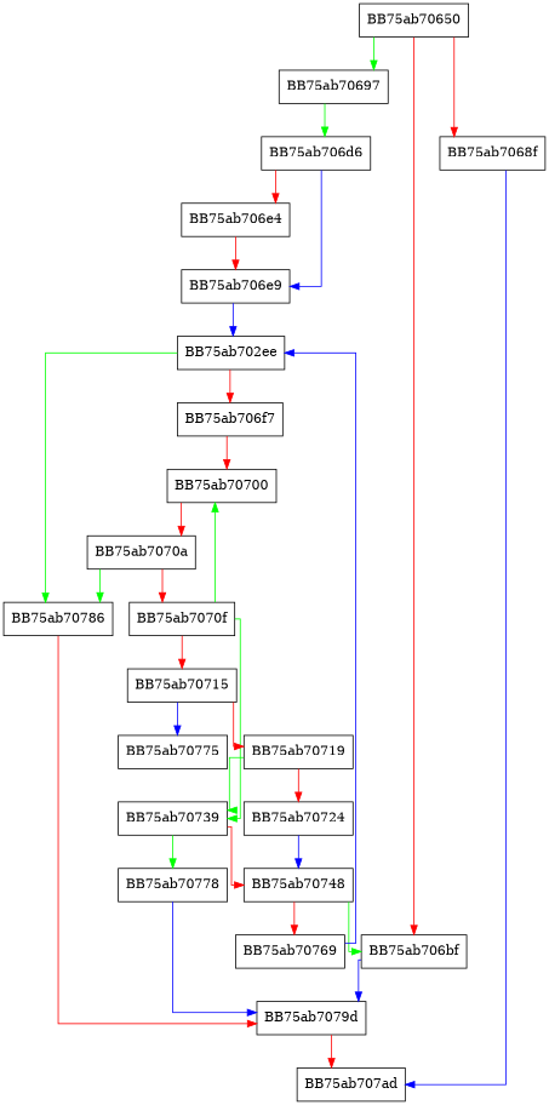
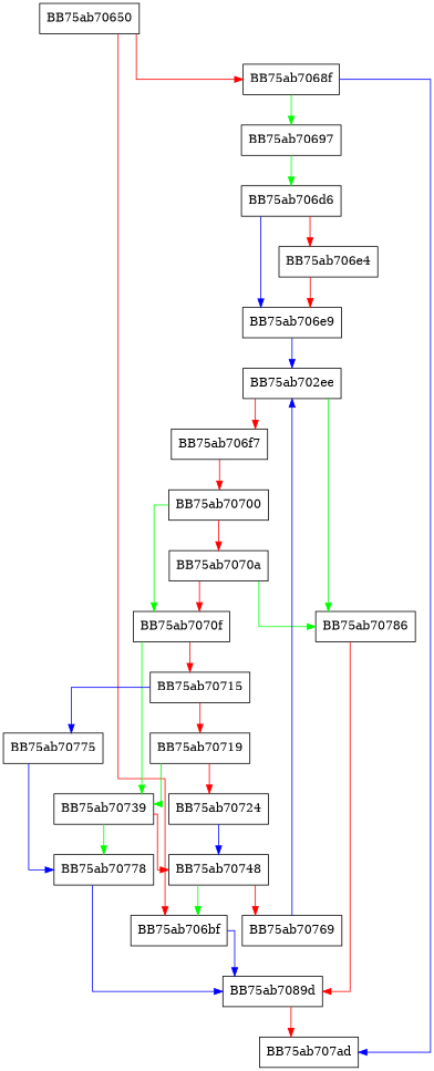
  digraph {
    splines=ortho
    node [shape=box]
    edge [color=red]
    BB75ab70650
    BB75ab70697
    BB75ab7068f
    BB75ab706bf
    BB75ab706d6
    BB75ab707ad
    BB75ab706e9
    BB75ab706e4
-   BB75ab7079d
+   BB75ab7079d [label=BB75ab7089d]
    n10 [label=BB75ab702ee]
    BB75ab70786
    BB75ab706f7
    BB75ab70700
    BB75ab7070f
    BB75ab7070a
    BB75ab70739
    BB75ab70715
    BB75ab70778
    BB75ab70748
    BB75ab70775
    BB75ab70719
    BB75ab70769
    BB75ab70724
-   BB75ab70650 -> BB75ab70697 [color=green]
+   BB75ab7068f -> BB75ab70697 [color=green]
    BB75ab70650 -> BB75ab7068f
    BB75ab70650 -> BB75ab706bf
    BB75ab70697 -> BB75ab706d6 [color=green]
    BB75ab7068f -> BB75ab707ad [color=blue]
    BB75ab706bf -> BB75ab7079d [color=blue]
    BB75ab706d6 -> BB75ab706e9 [color=blue]
    BB75ab706d6 -> BB75ab706e4
    BB75ab706e9 -> n10 [color=blue]
    BB75ab706e4 -> BB75ab706e9
    BB75ab7079d -> BB75ab707ad
    n10 -> BB75ab70786 [color=green]
    n10 -> BB75ab706f7
    BB75ab70786 -> BB75ab7079d
    BB75ab706f7 -> BB75ab70700
-   BB75ab7070f -> BB75ab70700 [color=green]
+   BB75ab70700 -> BB75ab7070f [color=green]
    BB75ab70700 -> BB75ab7070a
    BB75ab7070f -> BB75ab70739 [color=green]
    BB75ab7070f -> BB75ab70715
    BB75ab7070a -> BB75ab70786 [color=green]
    BB75ab7070a -> BB75ab7070f
    BB75ab70739 -> BB75ab70778 [color=green]
    BB75ab70739 -> BB75ab70748
    BB75ab70715 -> BB75ab70775 [color=blue]
    BB75ab70715 -> BB75ab70719
    BB75ab70778 -> BB75ab7079d [color=blue]
    BB75ab70748 -> BB75ab706bf [color=green]
    BB75ab70748 -> BB75ab70769
+   BB75ab70775 -> BB75ab70778 [color=blue]
    BB75ab70719 -> BB75ab70739 [color=green]
    BB75ab70719 -> BB75ab70724
    BB75ab70769 -> n10 [color=blue]
    BB75ab70724 -> BB75ab70748 [color=blue]
  }
